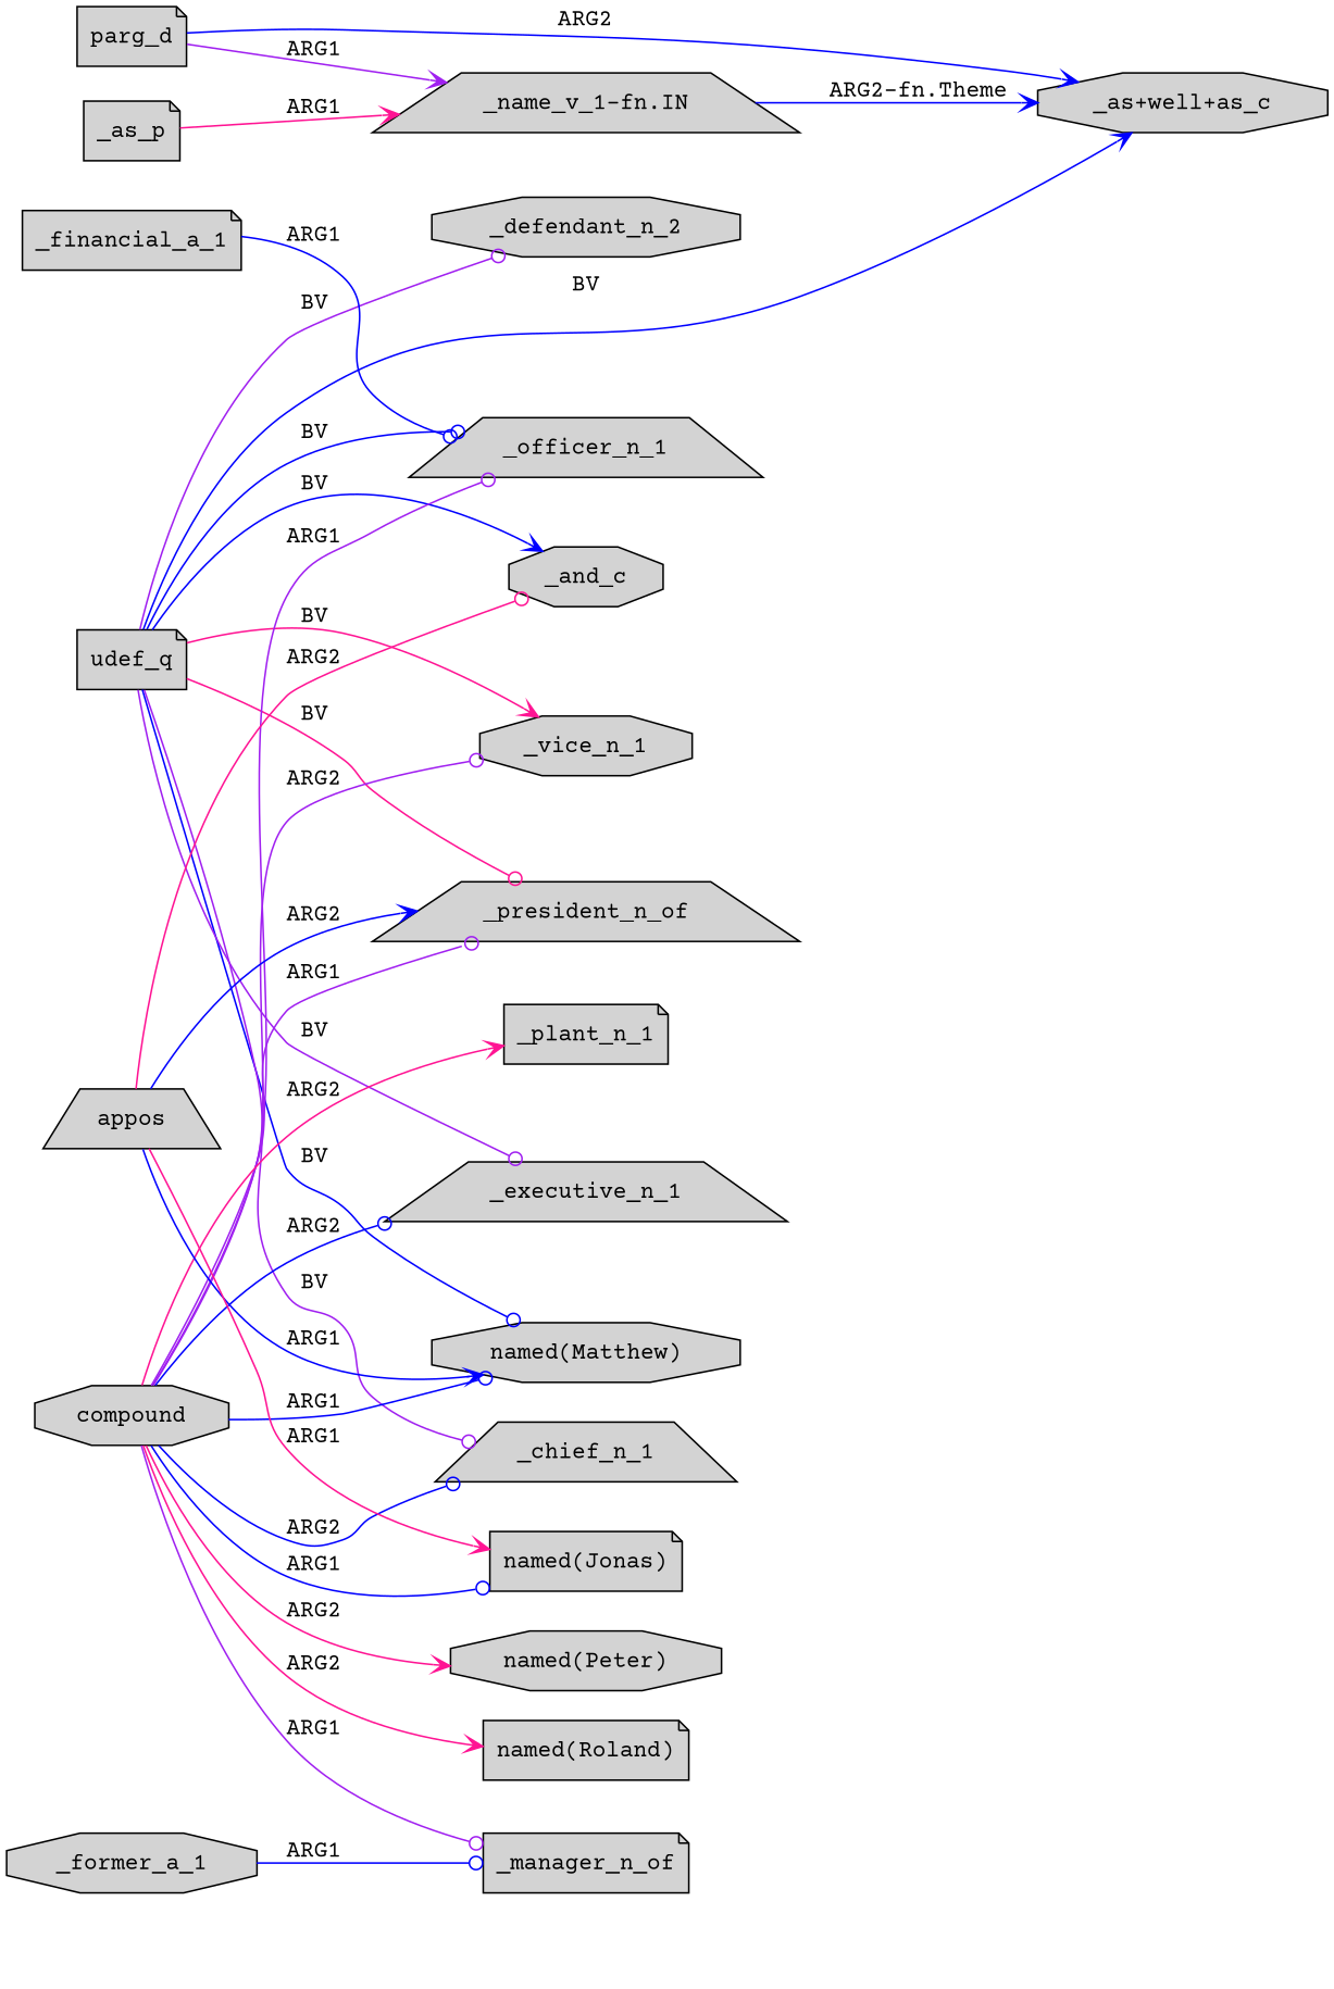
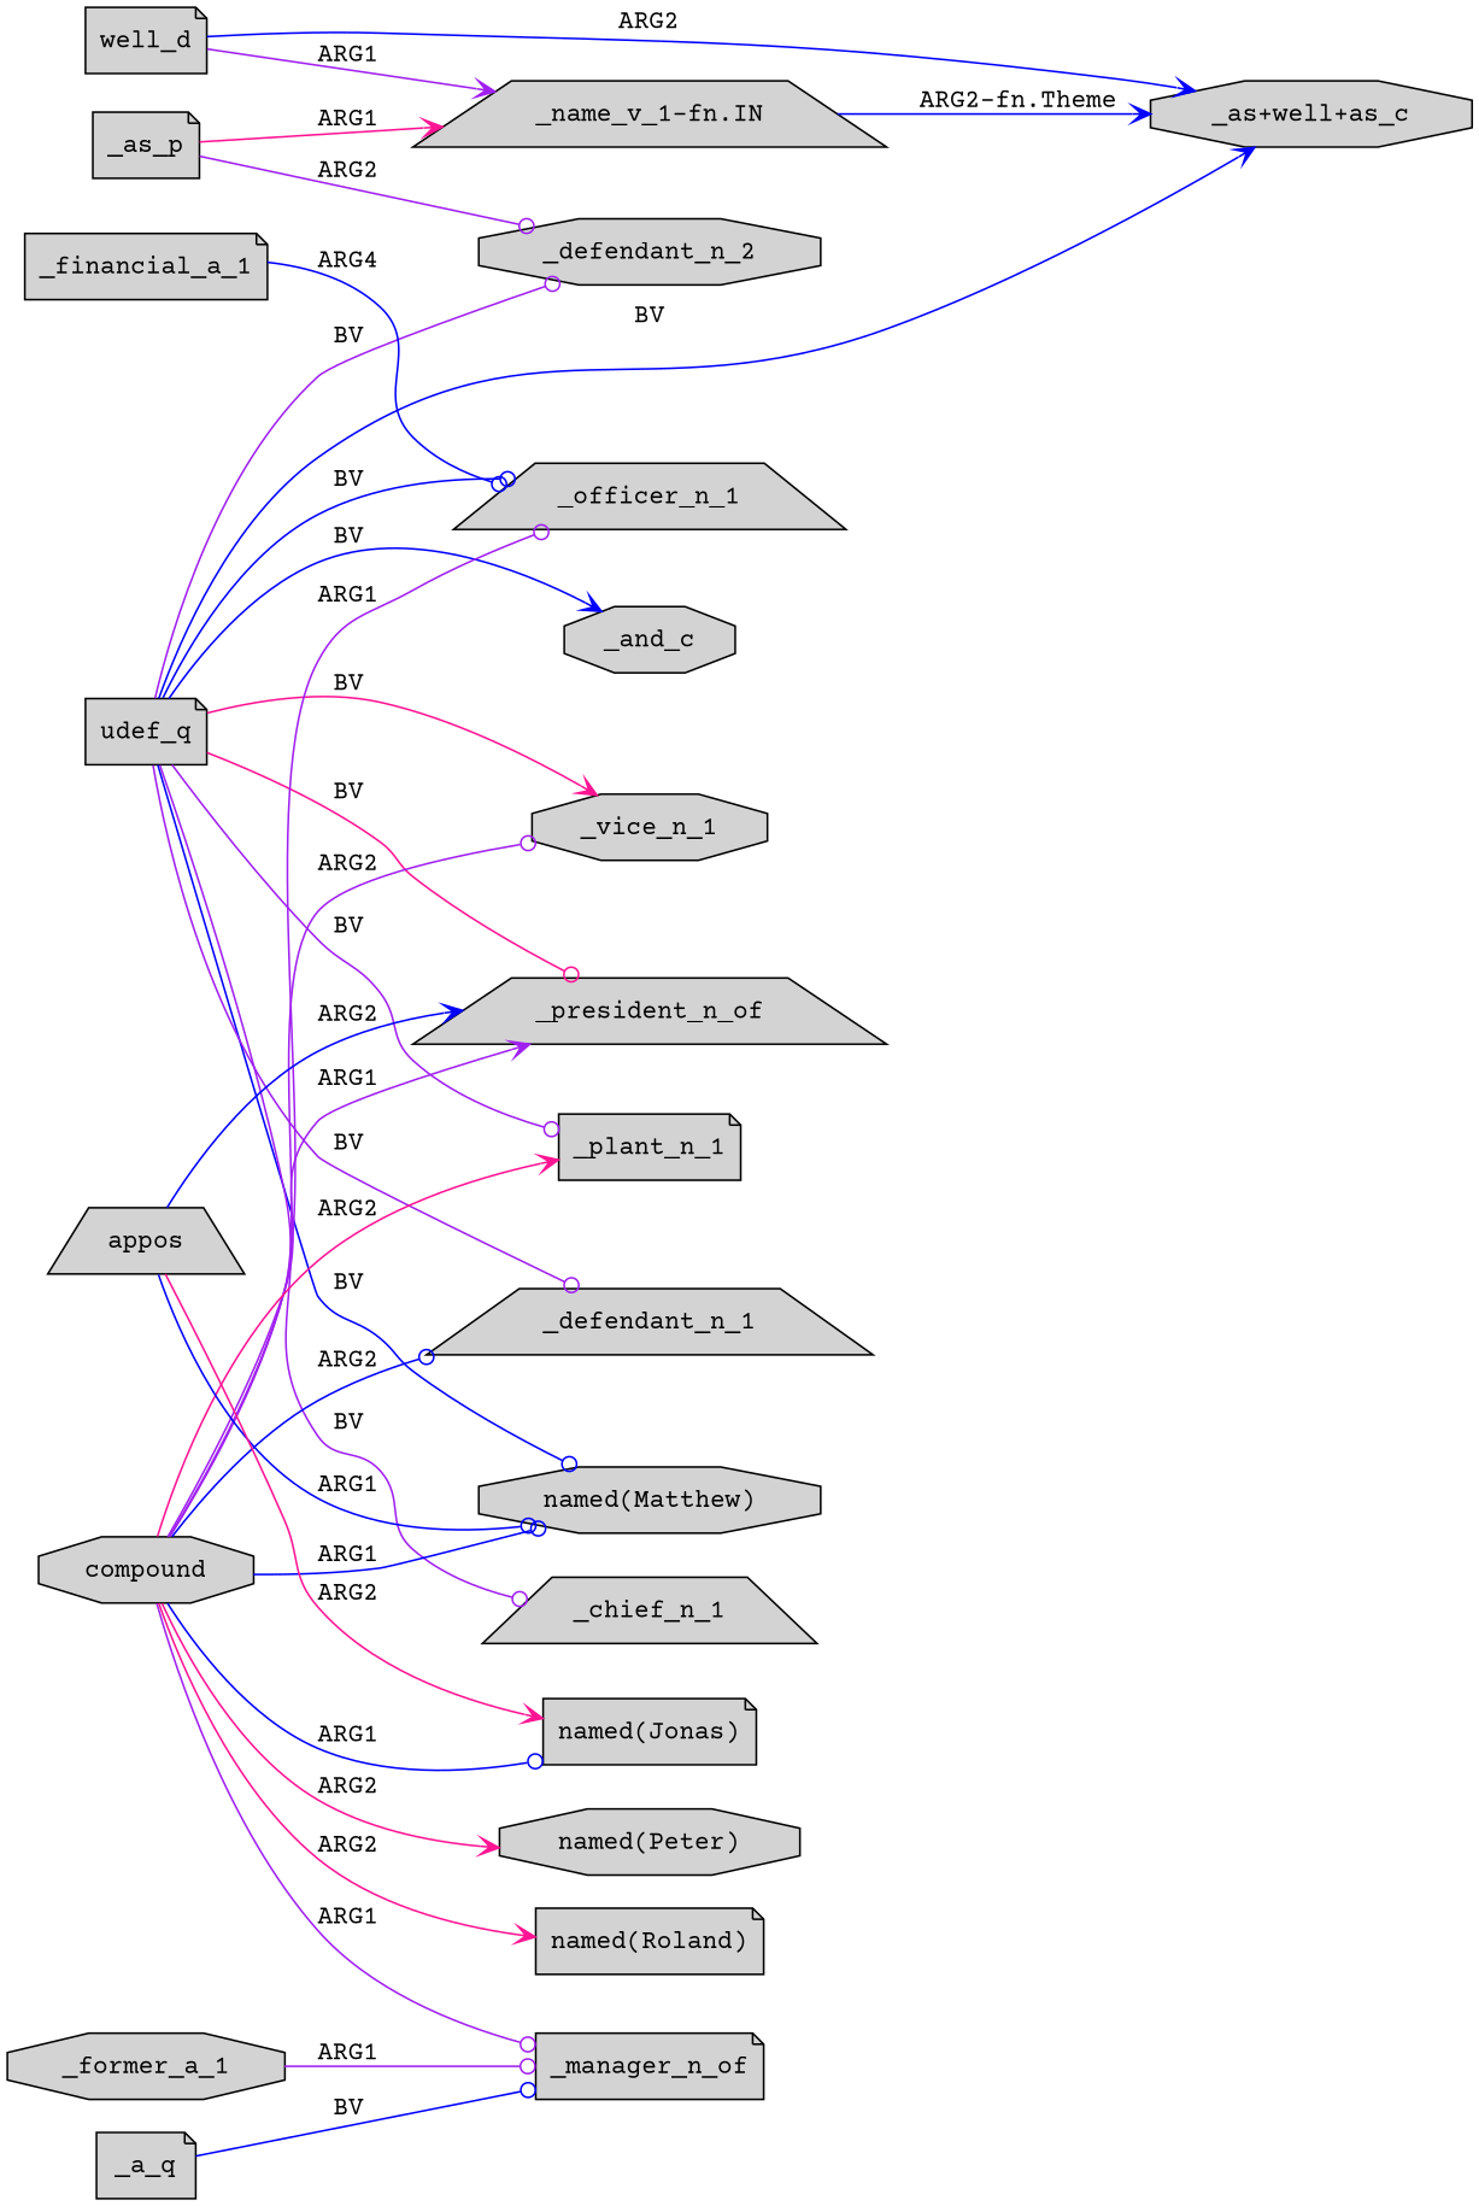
  digraph {
    fontname="Courier Prime"
    rankdir=LR
    node [fontname="Courier Prime" shape=note style=filled]
    edge [arrowhead=odot color=blue fontname="Courier Prime"]
    "_as+well+as_c" [shape=octagon]
-   parg_d
+   parg_d [label=well_d]
    "_name_v_1-fn.IN" [shape=trapezium]
    udef_q
    "named(Matthew)" [shape=octagon]
    _vice_n_1 [shape=octagon]
-   _executive_n_1 [shape=trapezium]
+   _executive_n_1 [shape=trapezium label=_defendant_n_1]
    _chief_n_1 [shape=trapezium]
    _officer_n_1 [shape=trapezium]
    _president_n_of [shape=trapezium]
    n11 [label=_defendant_n_2 shape=octagon]
    _and_c [shape=octagon]
    _plant_n_1
    compound [shape=octagon]
    "named(Jonas)"
    _manager_n_of
    "named(Roland)"
    "named(Peter)" [shape=octagon]
    _former_a_1 [shape=octagon]
    _as_p
    appos [shape=trapezium]
+   _a_q
    _financial_a_1
    parg_d -> "_as+well+as_c" [arrowhead=vee label=ARG2]
    parg_d -> "_name_v_1-fn.IN" [arrowhead=vee color=purple label=ARG1]
    "_name_v_1-fn.IN" -> "_as+well+as_c" [arrowhead=vee label="ARG2-fn.Theme"]
    udef_q -> "_as+well+as_c" [arrowhead=vee label=BV]
    udef_q -> "named(Matthew)" [label=BV]
    udef_q -> _vice_n_1 [arrowhead=vee color=deeppink label=BV]
    udef_q -> _executive_n_1 [color=purple label=BV]
    udef_q -> _chief_n_1 [color=purple label=BV]
    udef_q -> _officer_n_1 [label=BV]
    udef_q -> _president_n_of [color=deeppink label=BV]
    udef_q -> n11 [color=purple label=BV]
    udef_q -> _and_c [arrowhead=vee label=BV]
+   udef_q -> _plant_n_1 [color=purple label=BV]
    compound -> "named(Matthew)" [label=ARG1]
    compound -> _vice_n_1 [color=purple label=ARG2]
    compound -> _executive_n_1 [label=ARG2]
-   compound -> _chief_n_1 [label=ARG2]
    compound -> _officer_n_1 [color=purple label=ARG1]
-   compound -> _president_n_of [color=purple label=ARG1]
+   compound -> _president_n_of [arrowhead=vee color=purple label=ARG1]
    compound -> _plant_n_1 [arrowhead=vee color=deeppink label=ARG2]
    compound -> "named(Jonas)" [label=ARG1]
    compound -> _manager_n_of [color=purple label=ARG1]
    compound -> "named(Roland)" [arrowhead=vee color=deeppink label=ARG2]
    compound -> "named(Peter)" [arrowhead=vee color=deeppink label=ARG2]
-   _former_a_1 -> _manager_n_of [label=ARG1]
+   _former_a_1 -> _manager_n_of [color=purple label=ARG1]
    _as_p -> "_name_v_1-fn.IN" [arrowhead=vee color=deeppink label=ARG1]
-   appos -> "named(Matthew)" [arrowhead=vee label=ARG1]
+   _as_p -> n11 [color=purple label=ARG2]
+   appos -> "named(Matthew)" [label=ARG1]
    appos -> _president_n_of [arrowhead=vee label=ARG2]
-   appos -> _and_c [color=deeppink label=ARG2]
-   appos -> "named(Jonas)" [arrowhead=vee color=deeppink label=ARG1]
-   _financial_a_1 -> _officer_n_1 [label=ARG1]
+   appos -> "named(Jonas)" [arrowhead=vee color=deeppink label=ARG2]
+   _a_q -> _manager_n_of [label=BV]
+   _financial_a_1 -> _officer_n_1 [label=ARG4]
  }
